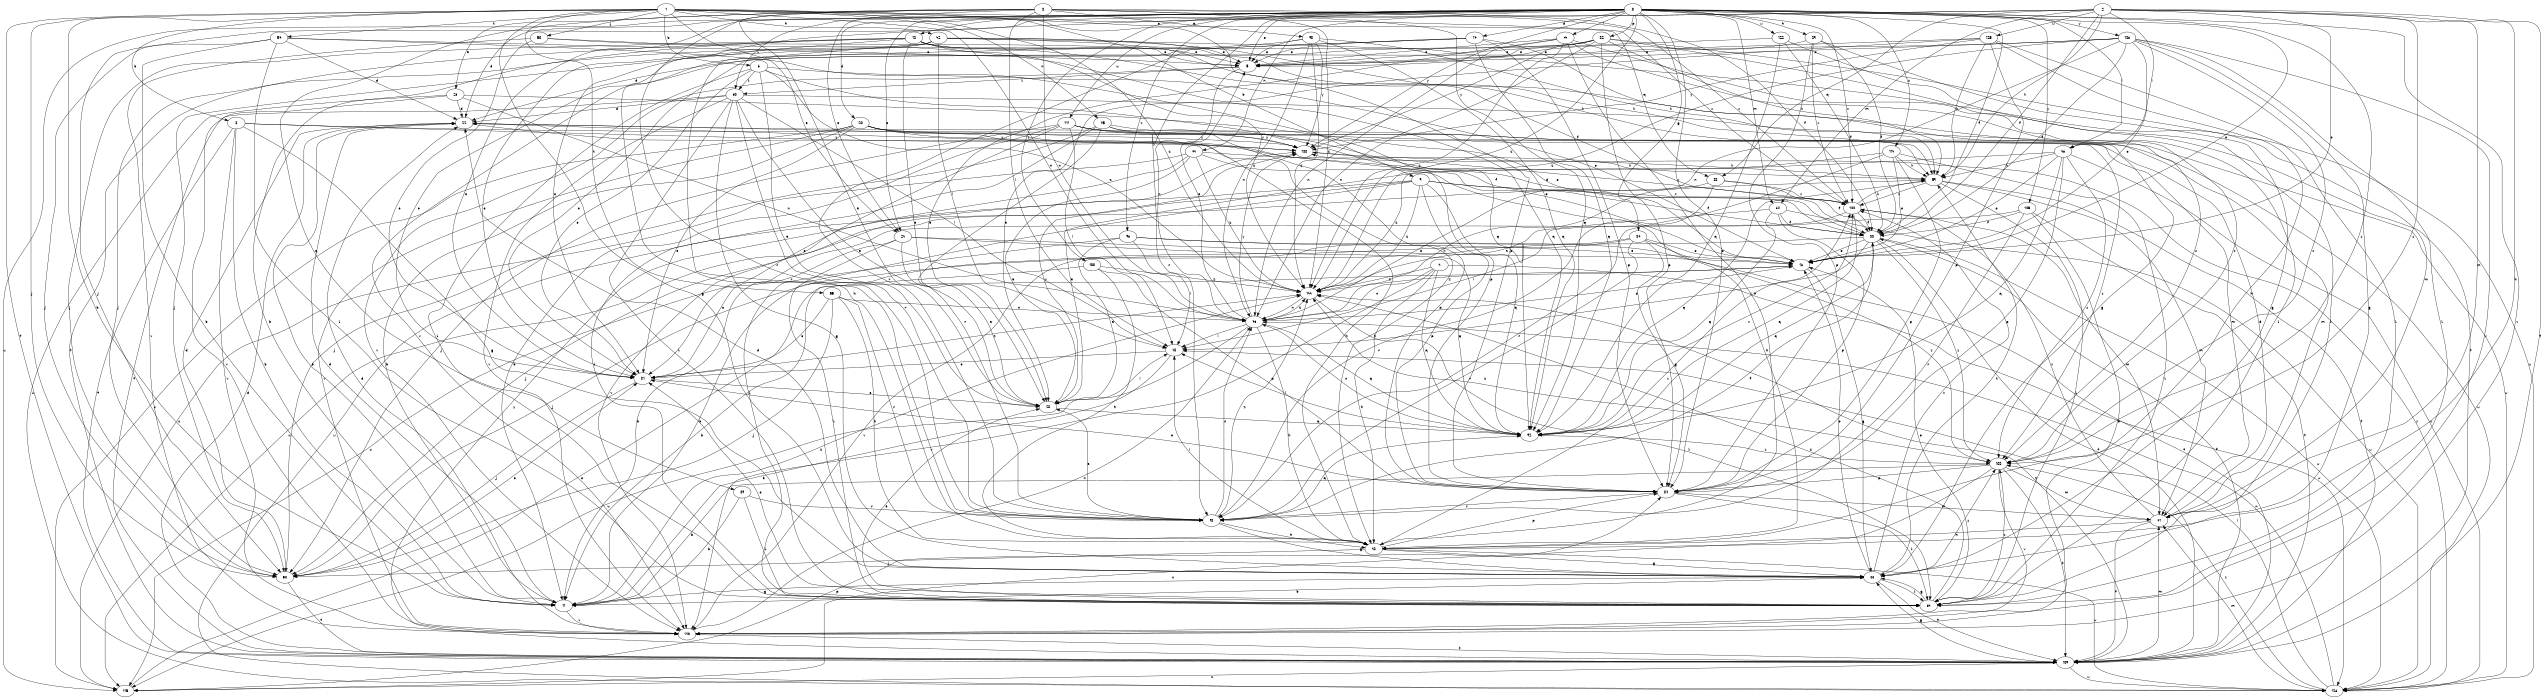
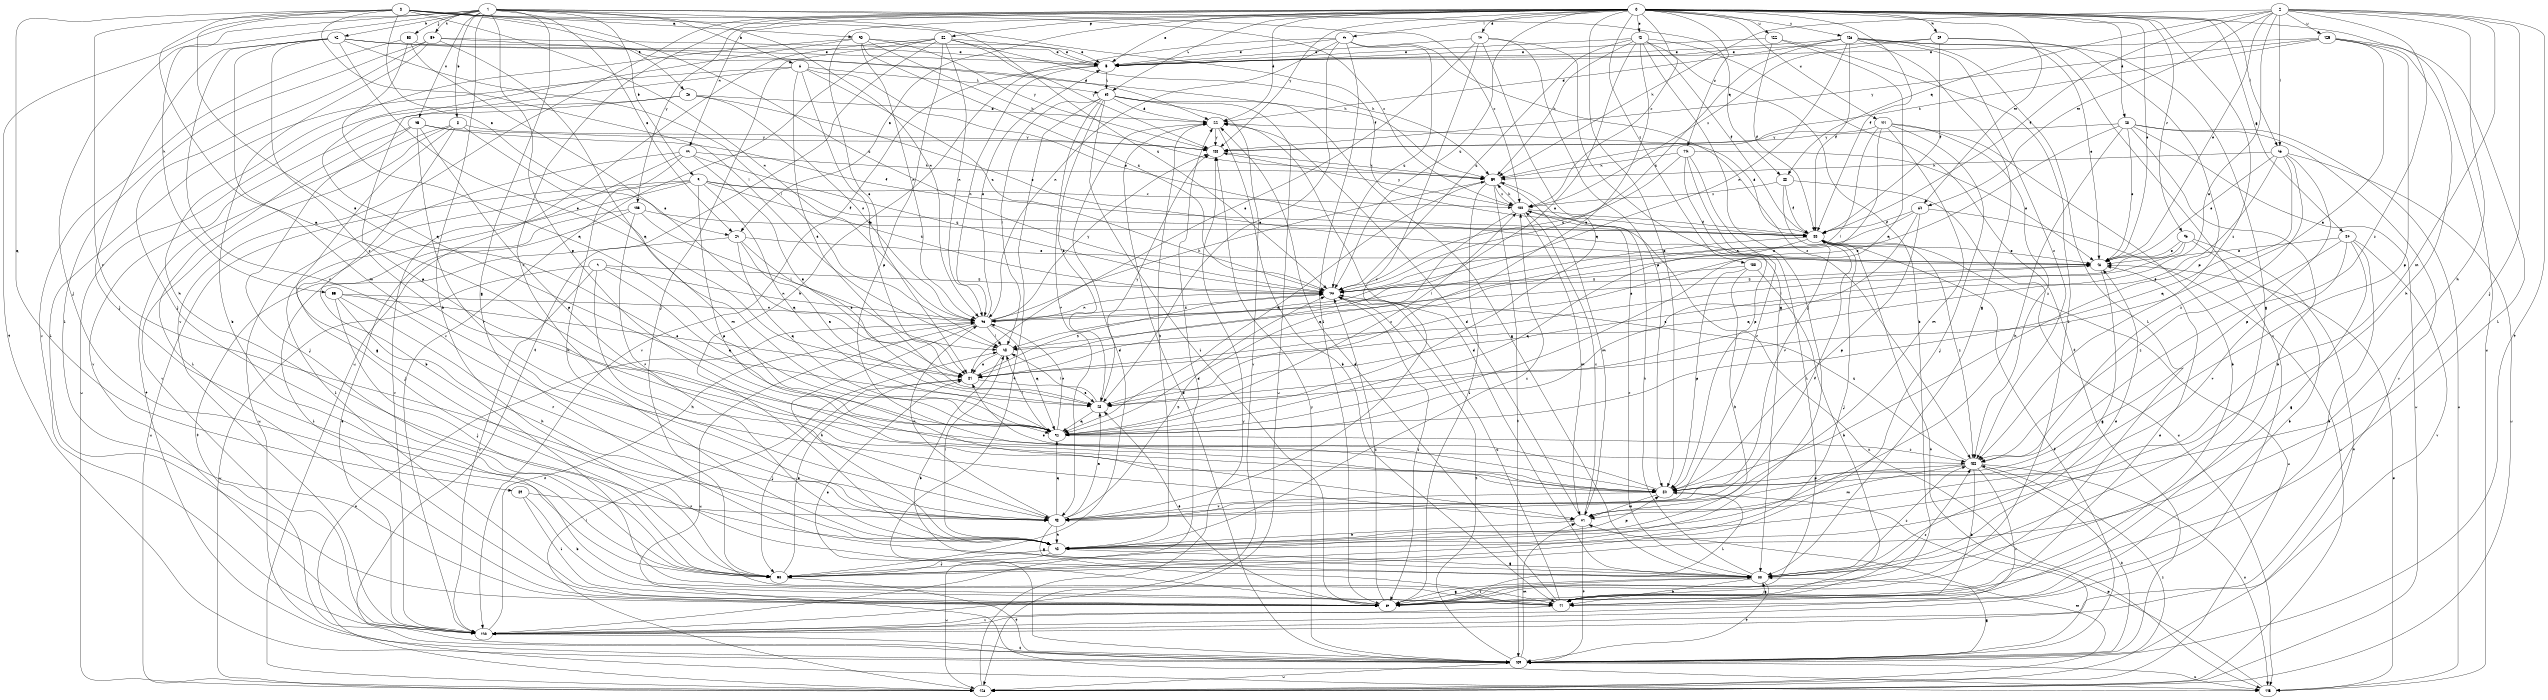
  strict digraph {
    fontname="Patrick Hand"
    node [fontname="Patrick Hand"]
    edge [fontname="Patrick Hand"]
    0
    5
    13
    16
    17
    20
    22
    24
    33
    37
    39
    44
    46
    63
    67
    74
    81
    82
    87
    96
    98
    100
    103
    111
    114
    115
    120
    122
    133
    135
    136
    138
    144
    76
    11
    53
    109
    59
    28
    38
    92
    43
    126
    64
    48
    71
    1
    6
    8
    9
    42
    50
    55
    57
    75
    88
    2
    125
    3
    26
    89
    90
    4
    0 -> 5 [label=a]
    0 -> 13 [label=c]
    0 -> 16 [label=c]
    0 -> 17 [label=d]
    0 -> 20 [label=d]
    0 -> 22 [label=d]
    0 -> 24 [label=e]
    0 -> 33 [label=f]
    0 -> 37 [label=g]
    0 -> 39 [label=h]
    0 -> 44 [label=i]
    0 -> 46 [label=i]
    0 -> 63 [label=l]
    0 -> 67 [label=m]
    0 -> 74 [label=n]
    0 -> 81 [label=o]
    0 -> 82 [label=p]
    0 -> 87 [label=p]
    0 -> 96 [label=r]
    0 -> 98 [label=r]
    0 -> 100 [label=s]
    0 -> 103 [label=s]
    0 -> 111 [label=u]
    0 -> 114 [label=u]
    0 -> 115 [label=u]
    0 -> 120 [label=v]
    0 -> 122 [label=w]
    0 -> 133 [label=x]
    0 -> 135 [label=y]
    0 -> 136 [label=y]
    0 -> 138 [label=y]
    0 -> 144 [label=z]
    5 -> 63 [label=l]
    5 -> 120 [label=v]
    5 -> 76 [label=n]
    13 -> 5 [label=a]
    13 -> 33 [label=f]
    13 -> 81 [label=o]
    13 -> 144 [label=z]
    13 -> 11 [label=b]
    13 -> 53 [label=j]
    13 -> 109 [label=t]
    13 -> 59 [label=k]
    13 -> 28 [label=e]
    16 -> 144 [label=z]
    16 -> 38 [label=g]
    17 -> 5 [label=a]
    17 -> 81 [label=o]
    17 -> 87 [label=p]
    17 -> 98 [label=r]
    17 -> 38 [label=g]
    17 -> 92 [label=q]
    20 -> 16 [label=c]
    20 -> 81 [label=o]
    20 -> 115 [label=u]
    20 -> 120 [label=v]
    20 -> 138 [label=y]
    20 -> 11 [label=b]
    20 -> 43 [label=h]
    20 -> 126 [label=w]
    22 -> 138 [label=y]
    22 -> 11 [label=b]
    22 -> 43 [label=h]
    24 -> 16 [label=c]
    24 -> 81 [label=o]
    24 -> 28 [label=e]
    24 -> 92 [label=q]
    24 -> 64 [label=l]
    33 -> 16 [label=c]
    33 -> 22 [label=d]
    33 -> 103 [label=s]
    33 -> 53 [label=j]
    33 -> 109 [label=t]
    33 -> 92 [label=q]
    33 -> 126 [label=w]
    33 -> 48 [label=i]
    37 -> 16 [label=c]
    37 -> 98 [label=r]
    37 -> 103 [label=s]
    37 -> 120 [label=v]
    37 -> 11 [label=b]
-   37 -> 87 [label=g]
+   37 -> 38 [label=g]
    39 -> 5 [label=a]
    39 -> 33 [label=f]
    39 -> 87 [label=p]
    39 -> 133 [label=x]
    39 -> 38 [label=g]
    44 -> 5 [label=a]
    44 -> 103 [label=s]
    44 -> 144 [label=z]
    44 -> 76 [label=n]
    44 -> 28 [label=e]
    44 -> 43 [label=h]
    44 -> 64 [label=l]
    46 -> 16 [label=c]
    46 -> 87 [label=p]
    46 -> 103 [label=s]
    46 -> 59 [label=k]
    46 -> 28 [label=e]
    46 -> 92 [label=q]
    46 -> 126 [label=w]
    63 -> 22 [label=d]
    63 -> 98 [label=r]
    63 -> 120 [label=v]
    63 -> 109 [label=t]
    63 -> 28 [label=e]
    63 -> 38 [label=g]
    63 -> 126 [label=w]
    63 -> 64 [label=l]
    63 -> 48 [label=i]
    67 -> 33 [label=f]
    67 -> 87 [label=p]
    67 -> 144 [label=z]
    67 -> 92 [label=q]
    67 -> 126 [label=w]
    74 -> 115 [label=u]
    74 -> 120 [label=v]
    74 -> 144 [label=z]
    74 -> 59 [label=k]
    74 -> 28 [label=e]
    74 -> 43 [label=h]
    81 -> 144 [label=z]
    81 -> 53 [label=j]
    81 -> 28 [label=e]
    82 -> 5 [label=a]
    82 -> 87 [label=p]
    82 -> 120 [label=v]
    82 -> 138 [label=y]
    82 -> 76 [label=n]
    82 -> 53 [label=j]
    82 -> 109 [label=t]
    82 -> 59 [label=k]
    82 -> 126 [label=w]
    87 -> 81 [label=o]
    87 -> 98 [label=r]
    87 -> 64 [label=l]
    87 -> 71 [label=m]
    96 -> 16 [label=c]
    96 -> 11 [label=b]
    96 -> 109 [label=t]
    96 -> 28 [label=e]
    96 -> 48 [label=i]
    98 -> 33 [label=f]
    98 -> 144 [label=z]
    98 -> 76 [label=n]
    98 -> 28 [label=e]
    98 -> 38 [label=g]
    98 -> 92 [label=q]
    98 -> 43 [label=h]
    100 -> 87 [label=p]
    100 -> 144 [label=z]
    100 -> 11 [label=b]
    100 -> 43 [label=h]
    103 -> 87 [label=p]
    103 -> 115 [label=u]
    103 -> 120 [label=v]
    103 -> 144 [label=z]
    103 -> 11 [label=b]
    103 -> 109 [label=t]
    103 -> 71 [label=m]
    111 -> 81 [label=o]
    111 -> 103 [label=s]
    111 -> 138 [label=y]
    111 -> 11 [label=b]
    111 -> 53 [label=j]
    111 -> 48 [label=i]
    111 -> 71 [label=m]
    114 -> 16 [label=c]
    114 -> 87 [label=p]
    114 -> 98 [label=r]
    114 -> 144 [label=z]
    114 -> 59 [label=k]
    114 -> 64 [label=l]
    115 -> 16 [label=c]
    115 -> 87 [label=p]
    120 -> 22 [label=d]
    120 -> 76 [label=n]
    120 -> 109 [label=t]
    122 -> 5 [label=a]
    122 -> 33 [label=f]
    122 -> 92 [label=q]
    122 -> 64 [label=l]
    133 -> 33 [label=f]
    133 -> 115 [label=u]
    133 -> 138 [label=y]
    133 -> 59 [label=k]
    133 -> 92 [label=q]
    133 -> 71 [label=m]
    135 -> 33 [label=f]
    135 -> 98 [label=r]
    135 -> 120 [label=e]
    135 -> 109 [label=t]
    135 -> 48 [label=i]
    136 -> 5 [label=a]
    136 -> 16 [label=c]
    136 -> 22 [label=d]
    136 -> 33 [label=f]
    136 -> 103 [label=s]
    136 -> 120 [label=v]
    136 -> 144 [label=z]
    136 -> 76 [label=n]
    136 -> 38 [label=g]
    136 -> 64 [label=l]
    138 -> 59 [label=k]
    144 -> 76 [label=n]
    144 -> 64 [label=l]
    76 -> 5 [label=a]
    76 -> 16 [label=c]
    76 -> 115 [label=u]
    76 -> 138 [label=y]
    76 -> 144 [label=z]
    76 -> 59 [label=k]
    76 -> 92 [label=q]
    76 -> 43 [label=h]
    76 -> 48 [label=i]
    11 -> 22 [label=d]
    11 -> 120 [label=v]
    11 -> 144 [label=z]
    11 -> 38 [label=g]
    53 -> 22 [label=d]
    53 -> 81 [label=o]
    53 -> 109 [label=t]
    109 -> 22 [label=d]
    109 -> 33 [label=f]
    109 -> 115 [label=u]
    109 -> 138 [label=y]
    109 -> 144 [label=z]
    109 -> 38 [label=g]
    109 -> 126 [label=w]
    109 -> 71 [label=m]
    59 -> 133 [label=x]
    59 -> 109 [label=t]
    59 -> 92 [label=q]
    59 -> 64 [label=l]
    59 -> 71 [label=m]
    28 -> 138 [label=y]
    28 -> 92 [label=q]
    28 -> 48 [label=i]
    38 -> 16 [label=c]
    38 -> 22 [label=d]
    38 -> 103 [label=s]
    38 -> 133 [label=x]
    38 -> 11 [label=b]
    38 -> 109 [label=t]
    38 -> 59 [label=k]
    38 -> 64 [label=l]
    92 -> 103 [label=s]
    92 -> 133 [label=x]
    92 -> 76 [label=n]
    92 -> 48 [label=i]
    43 -> 87 [label=p]
    43 -> 133 [label=x]
    43 -> 53 [label=j]
    43 -> 38 [label=g]
    43 -> 126 [label=w]
    43 -> 48 [label=i]
    126 -> 103 [label=s]
    126 -> 138 [label=y]
    126 -> 76 [label=n]
    126 -> 48 [label=i]
    126 -> 71 [label=m]
    64 -> 16 [label=c]
    64 -> 81 [label=o]
    64 -> 103 [label=s]
    64 -> 144 [label=z]
    64 -> 28 [label=e]
    64 -> 38 [label=g]
    48 -> 81 [label=o]
    48 -> 11 [label=b]
    71 -> 22 [label=d]
    71 -> 133 [label=x]
    71 -> 109 [label=t]
    71 -> 43 [label=h]
    1 -> 24 [label=e]
    1 -> 87 [label=p]
    1 -> 133 [label=x]
    1 -> 144 [label=z]
    1 -> 76 [label=n]
    1 -> 11 [label=b]
    1 -> 53 [label=j]
    1 -> 109 [label=t]
    1 -> 38 [label=g]
    1 -> 6 [label=b]
    1 -> 8 [label=b]
    1 -> 9 [label=b]
    1 -> 42 [label=h]
    1 -> 50 [label=j]
    1 -> 55 [label=k]
    1 -> 57 [label=k]
    1 -> 75 [label=n]
    1 -> 88 [label=q]
    6 -> 16 [label=c]
    6 -> 63 [label=l]
    6 -> 81 [label=o]
    6 -> 87 [label=p]
    6 -> 144 [label=z]
    6 -> 28 [label=e]
    6 -> 64 [label=l]
    8 -> 120 [label=v]
    8 -> 138 [label=y]
    8 -> 11 [label=b]
    8 -> 109 [label=t]
    8 -> 38 [label=g]
    8 -> 71 [label=m]
    9 -> 33 [label=f]
    9 -> 87 [label=p]
    9 -> 133 [label=x]
    9 -> 144 [label=z]
    9 -> 53 [label=j]
    9 -> 92 [label=q]
    9 -> 126 [label=w]
    9 -> 64 [label=l]
    42 -> 5 [label=a]
    42 -> 81 [label=o]
    42 -> 98 [label=r]
    42 -> 103 [label=s]
    42 -> 53 [label=j]
    42 -> 59 [label=k]
    42 -> 48 [label=i]
    42 -> 71 [label=m]
    50 -> 5 [label=a]
    50 -> 81 [label=o]
    50 -> 120 [label=v]
    50 -> 92 [label=q]
    55 -> 81 [label=o]
    55 -> 98 [label=r]
    55 -> 76 [label=n]
    55 -> 53 [label=j]
    55 -> 43 [label=h]
    57 -> 5 [label=a]
    57 -> 22 [label=d]
    57 -> 11 [label=b]
    57 -> 53 [label=j]
    57 -> 92 [label=q]
    57 -> 64 [label=l]
    75 -> 33 [label=f]
    75 -> 87 [label=p]
    75 -> 98 [label=r]
    75 -> 138 [label=y]
    75 -> 53 [label=j]
    75 -> 64 [label=l]
    88 -> 33 [label=f]
    88 -> 98 [label=r]
    88 -> 115 [label=u]
    88 -> 133 [label=x]
    2 -> 16 [label=c]
    2 -> 33 [label=f]
    2 -> 46 [label=i]
    2 -> 67 [label=m]
    2 -> 81 [label=o]
    2 -> 103 [label=s]
    2 -> 53 [label=j]
    2 -> 109 [label=t]
    2 -> 59 [label=k]
    2 -> 43 [label=h]
    2 -> 71 [label=m]
    2 -> 88 [label=q]
    2 -> 125 [label=w]
    125 -> 5 [label=a]
    125 -> 87 [label=p]
    125 -> 138 [label=y]
    125 -> 59 [label=k]
    125 -> 28 [label=e]
    125 -> 43 [label=h]
    125 -> 64 [label=l]
    3 -> 24 [label=e]
    3 -> 33 [label=f]
    3 -> 98 [label=r]
    3 -> 133 [label=x]
    3 -> 144 [label=z]
    3 -> 76 [label=n]
    3 -> 28 [label=e]
    3 -> 92 [label=q]
    3 -> 48 [label=i]
    3 -> 26 [label=e]
    3 -> 89 [label=q]
    3 -> 90 [label=q]
    26 -> 16 [label=c]
    26 -> 22 [label=d]
    26 -> 120 [label=v]
    26 -> 76 [label=n]
    26 -> 126 [label=w]
    89 -> 98 [label=r]
    89 -> 11 [label=b]
    89 -> 64 [label=l]
    90 -> 5 [label=a]
    90 -> 138 [label=y]
    90 -> 144 [label=z]
    90 -> 76 [label=n]
    90 -> 59 [label=k]
    90 -> 92 [label=q]
    90 -> 43 [label=h]
    4 -> 120 [label=v]
    4 -> 144 [label=z]
    4 -> 76 [label=n]
    4 -> 92 [label=q]
    4 -> 43 [label=h]
    4 -> 126 [label=w]
  }
